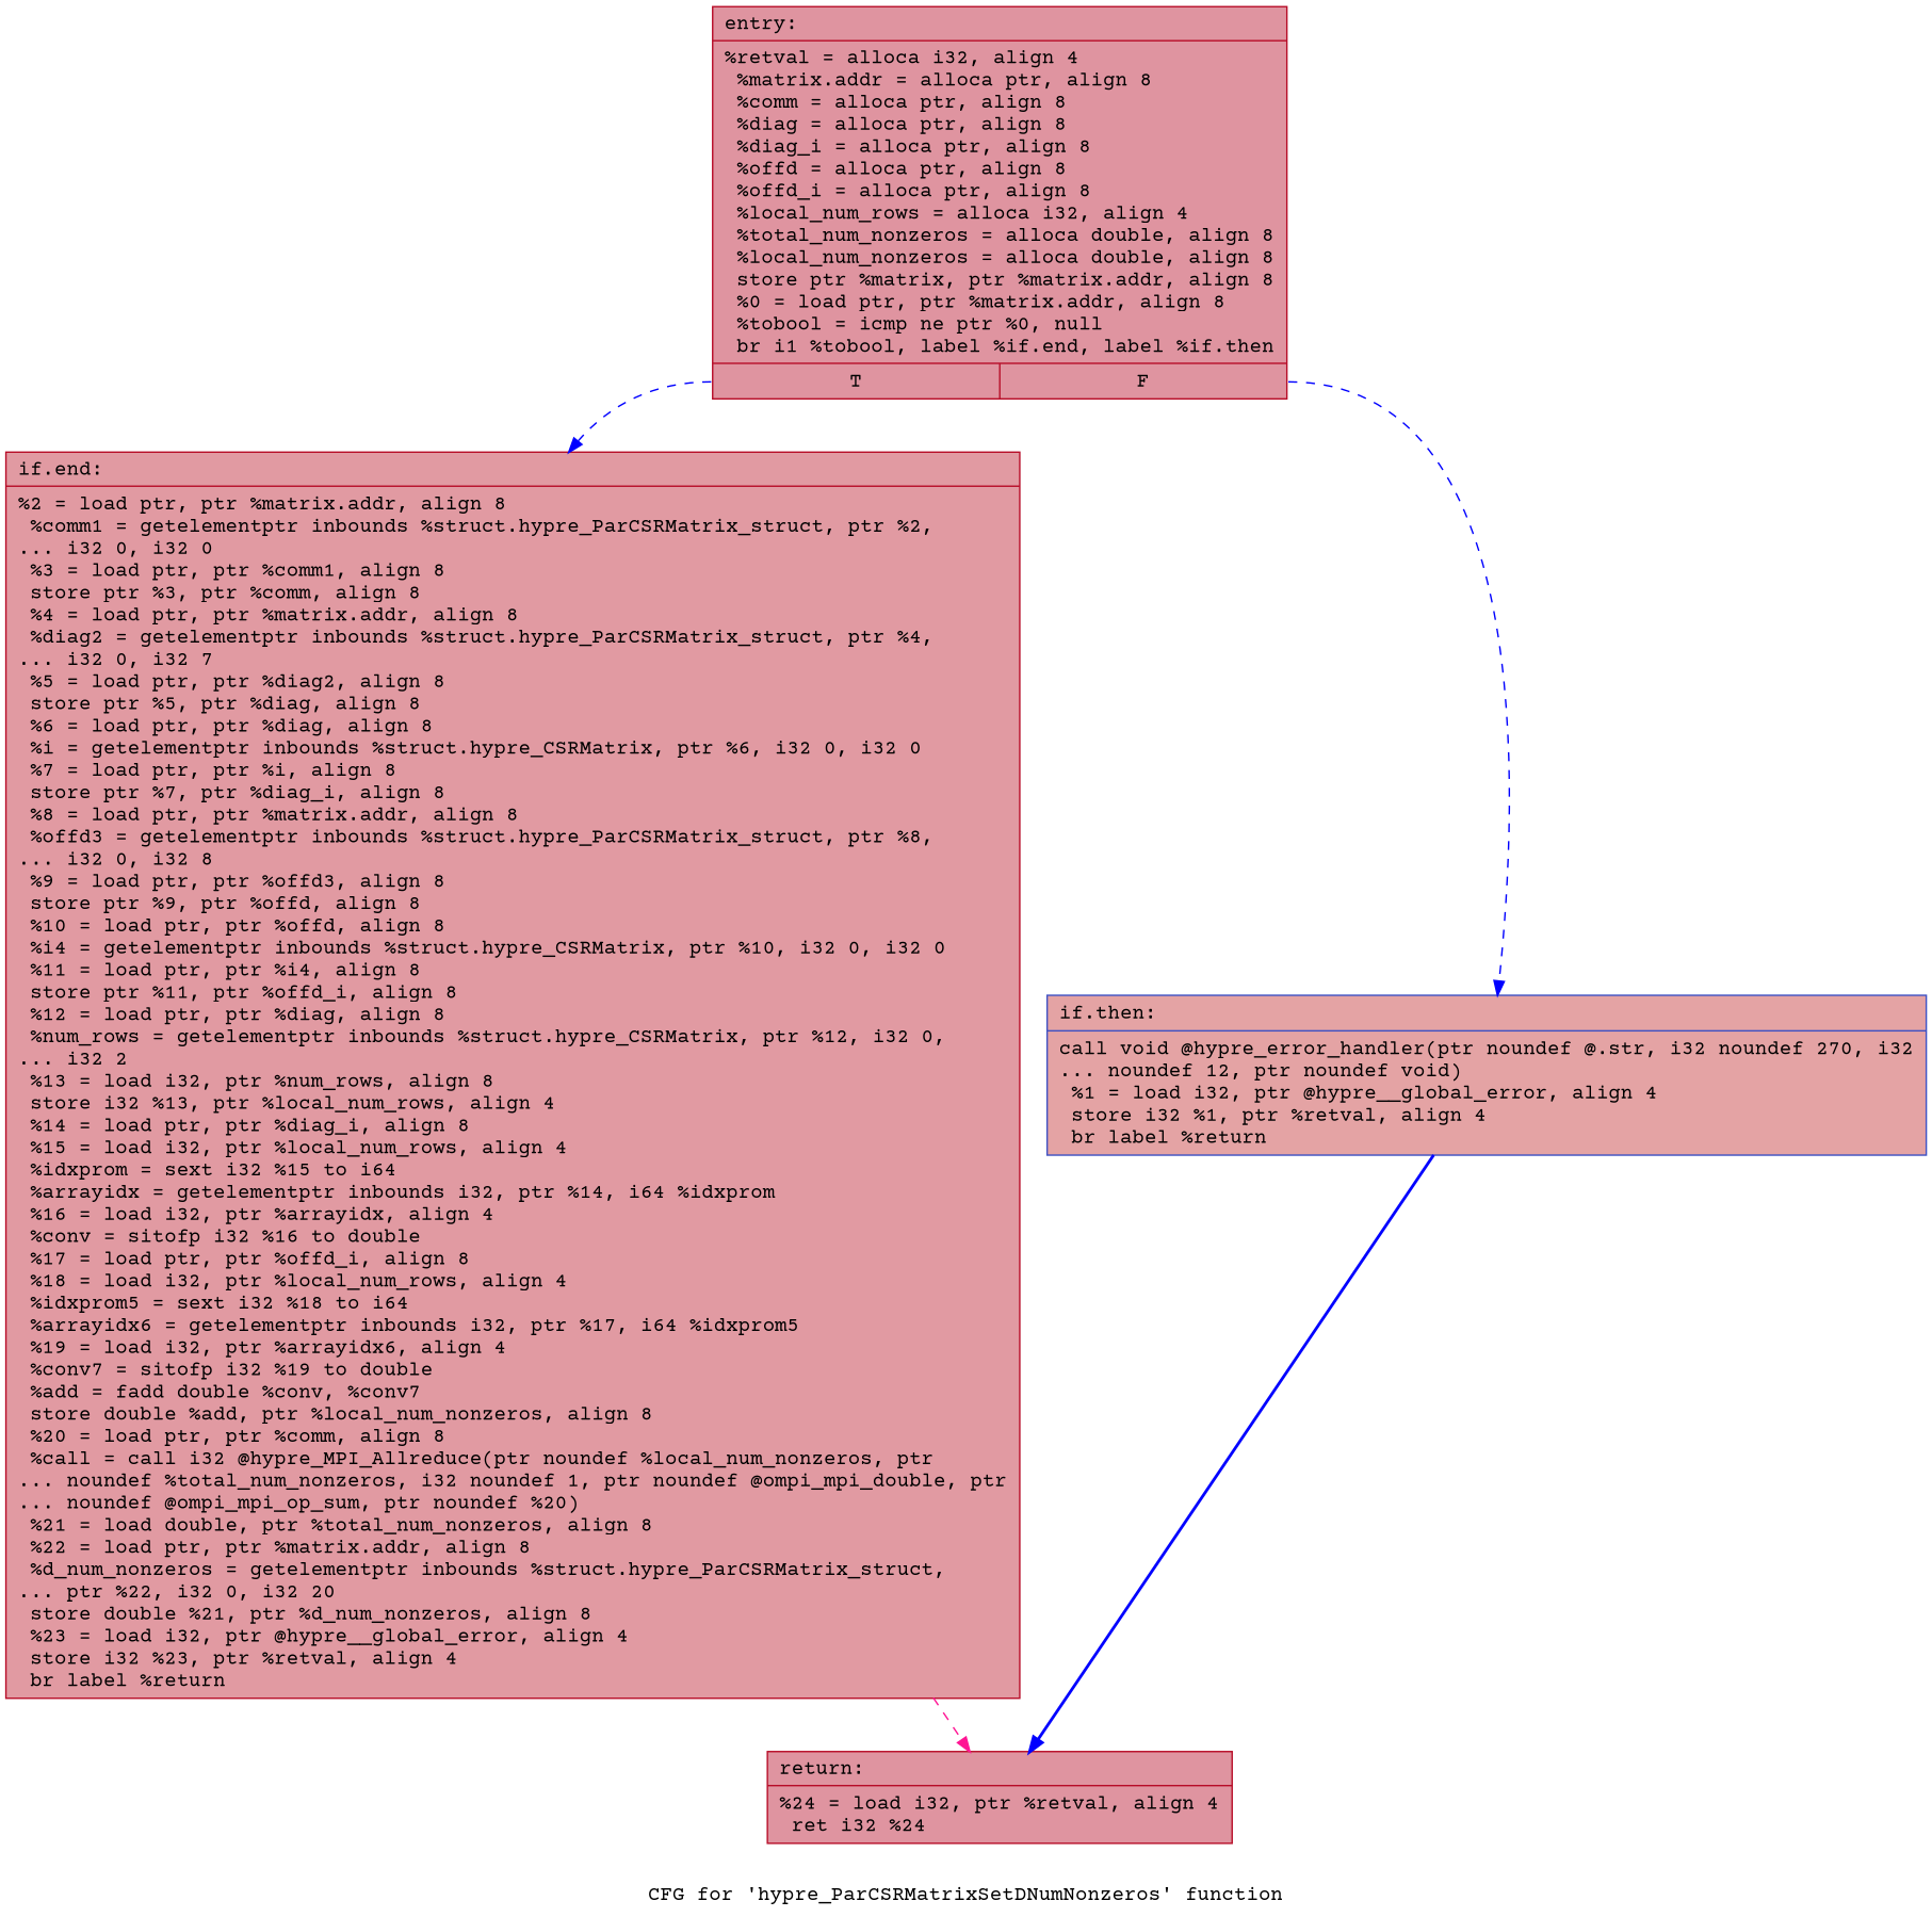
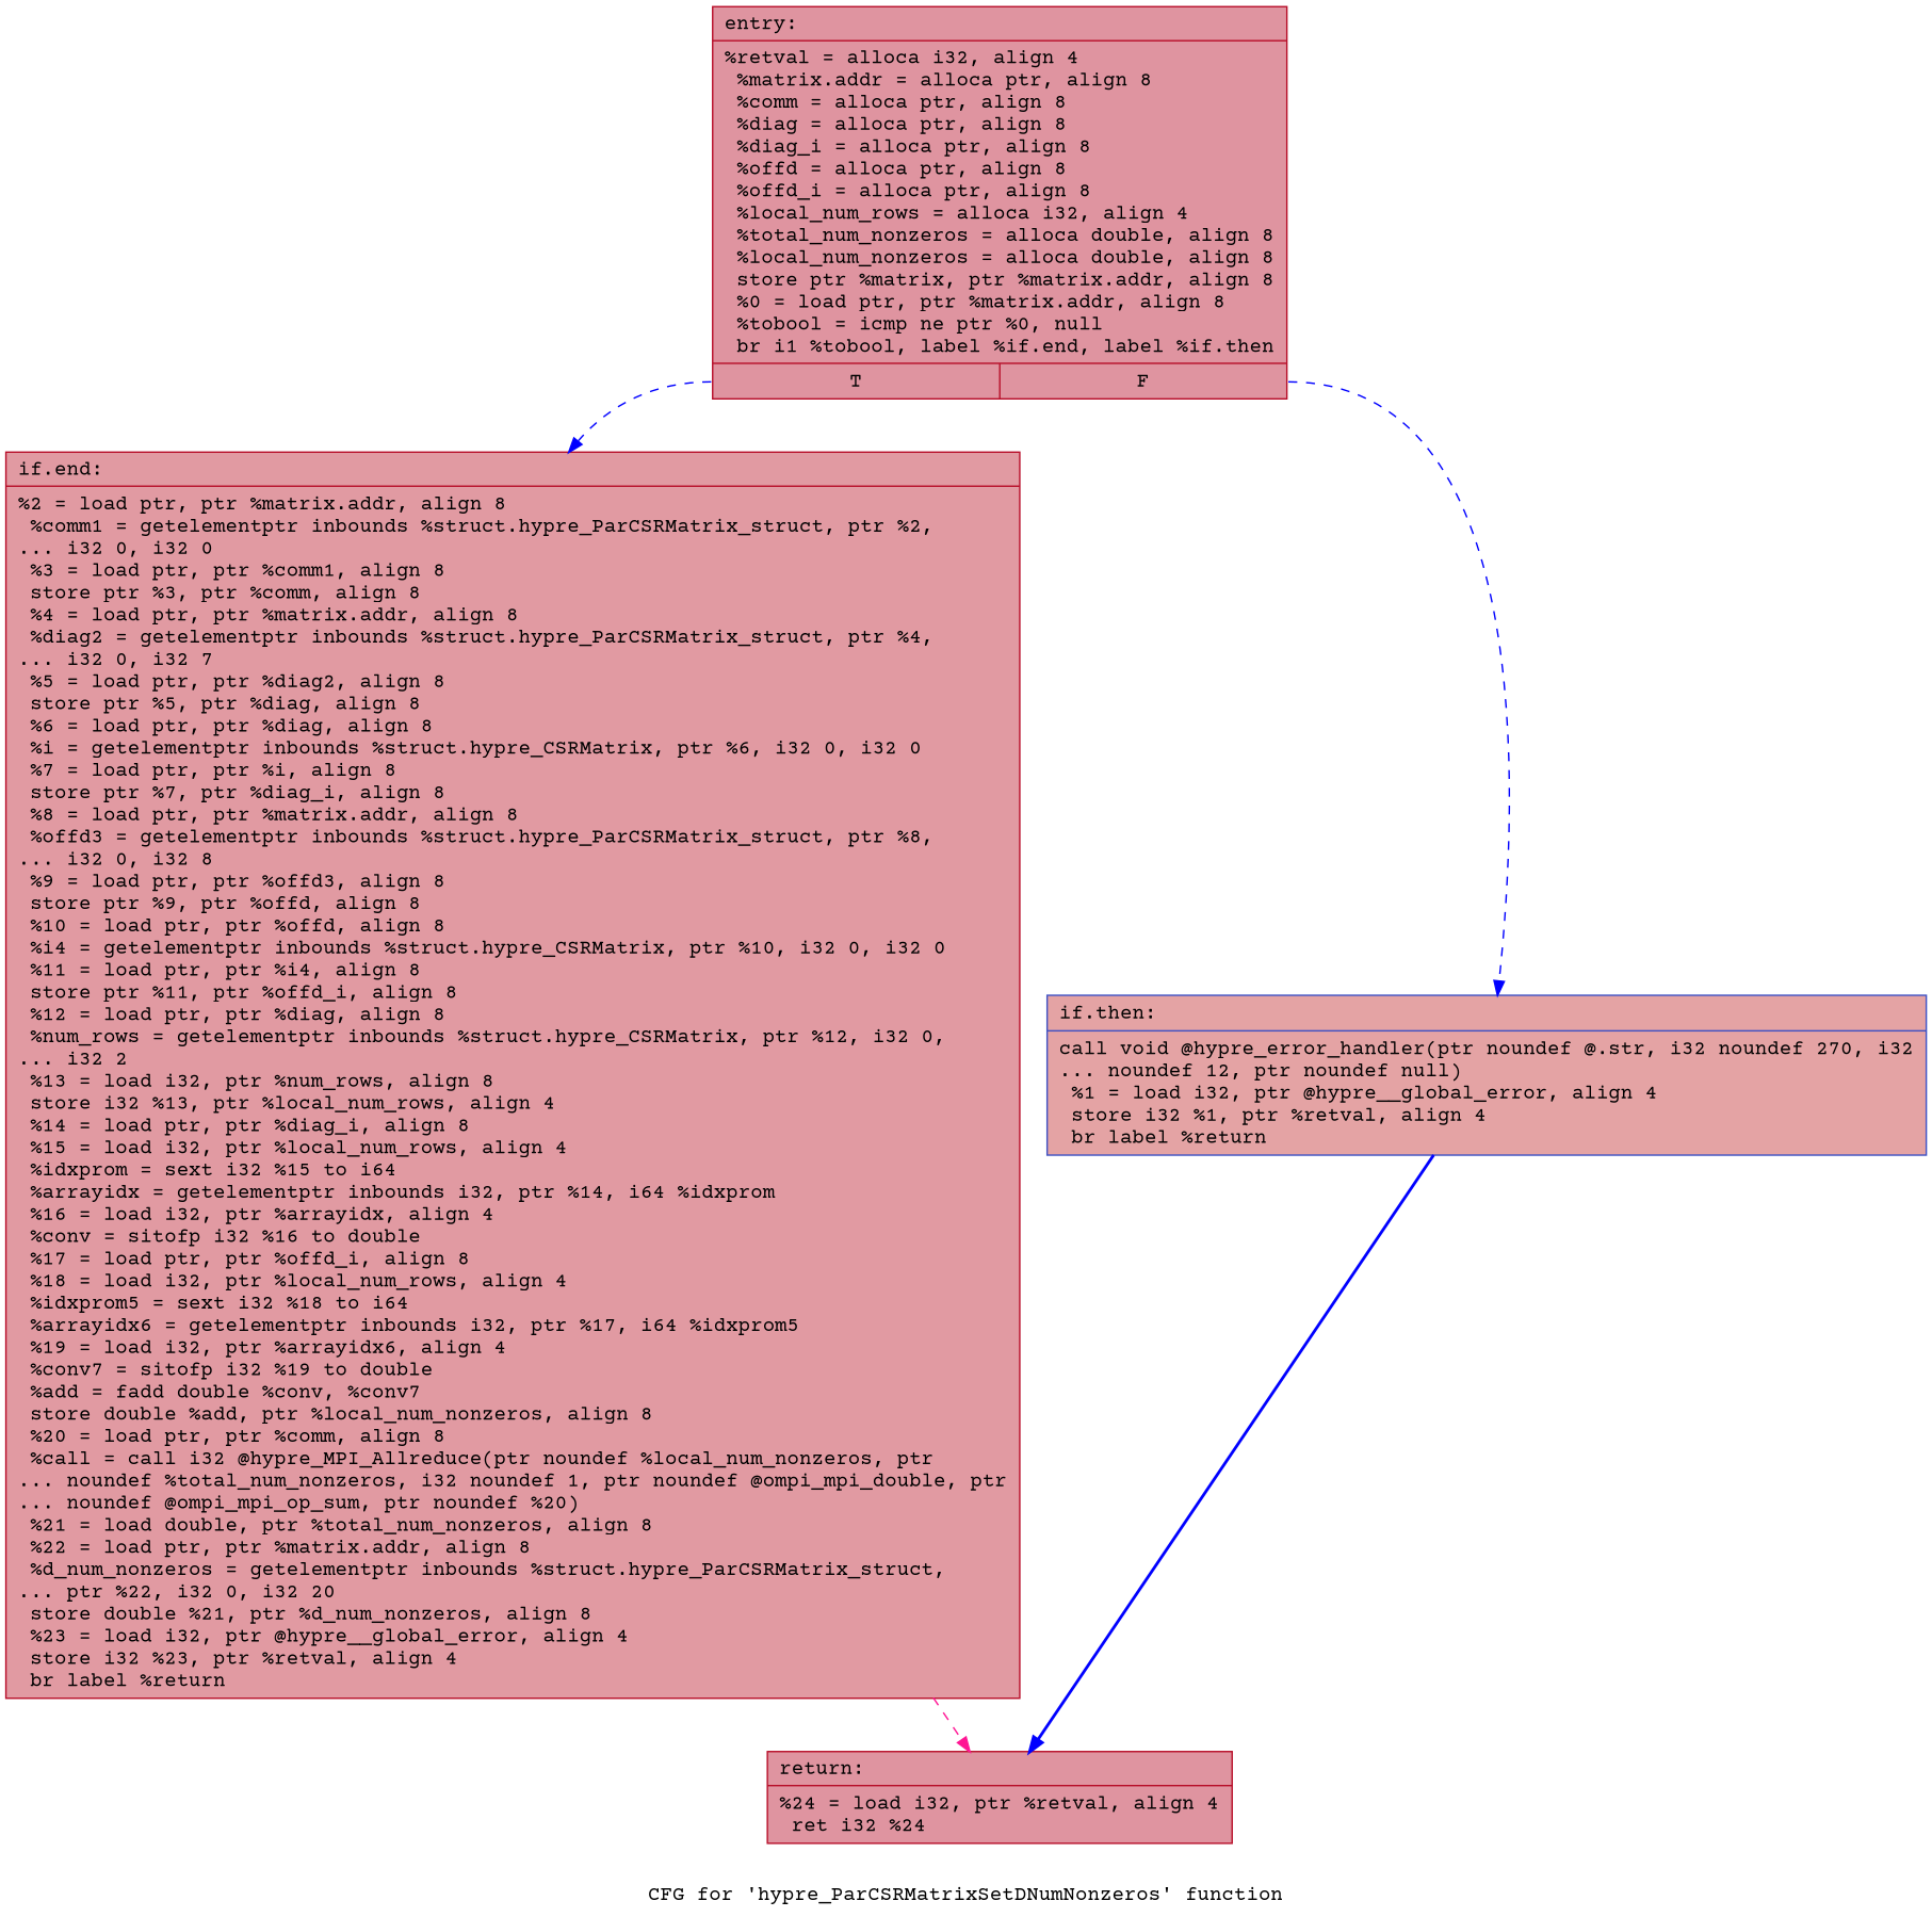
  digraph {
    label="CFG for 'hypre_ParCSRMatrixSetDNumNonzeros' function"
    fontname="Courier Prime"
    node [color="#b70d28ff" fillcolor="#b70d2870" fontname="Courier Prime" shape=record style=filled]
    edge [color=blue style=dashed fontname="Courier Prime"]
    n1 [label="{entry:\l|  %retval = alloca i32, align 4\l  %matrix.addr = alloca ptr, align 8\l  %comm = alloca ptr, align 8\l  %diag = alloca ptr, align 8\l  %diag_i = alloca ptr, align 8\l  %offd = alloca ptr, align 8\l  %offd_i = alloca ptr, align 8\l  %local_num_rows = alloca i32, align 4\l  %total_num_nonzeros = alloca double, align 8\l  %local_num_nonzeros = alloca double, align 8\l  store ptr %matrix, ptr %matrix.addr, align 8\l  %0 = load ptr, ptr %matrix.addr, align 8\l  %tobool = icmp ne ptr %0, null\l  br i1 %tobool, label %if.end, label %if.then\l|{<s0>T|<s1>F}}"]
    n2 [fillcolor="#bb1b2c70" label="{if.end:\l|  %2 = load ptr, ptr %matrix.addr, align 8\l  %comm1 = getelementptr inbounds %struct.hypre_ParCSRMatrix_struct, ptr %2,\l... i32 0, i32 0\l  %3 = load ptr, ptr %comm1, align 8\l  store ptr %3, ptr %comm, align 8\l  %4 = load ptr, ptr %matrix.addr, align 8\l  %diag2 = getelementptr inbounds %struct.hypre_ParCSRMatrix_struct, ptr %4,\l... i32 0, i32 7\l  %5 = load ptr, ptr %diag2, align 8\l  store ptr %5, ptr %diag, align 8\l  %6 = load ptr, ptr %diag, align 8\l  %i = getelementptr inbounds %struct.hypre_CSRMatrix, ptr %6, i32 0, i32 0\l  %7 = load ptr, ptr %i, align 8\l  store ptr %7, ptr %diag_i, align 8\l  %8 = load ptr, ptr %matrix.addr, align 8\l  %offd3 = getelementptr inbounds %struct.hypre_ParCSRMatrix_struct, ptr %8,\l... i32 0, i32 8\l  %9 = load ptr, ptr %offd3, align 8\l  store ptr %9, ptr %offd, align 8\l  %10 = load ptr, ptr %offd, align 8\l  %i4 = getelementptr inbounds %struct.hypre_CSRMatrix, ptr %10, i32 0, i32 0\l  %11 = load ptr, ptr %i4, align 8\l  store ptr %11, ptr %offd_i, align 8\l  %12 = load ptr, ptr %diag, align 8\l  %num_rows = getelementptr inbounds %struct.hypre_CSRMatrix, ptr %12, i32 0,\l... i32 2\l  %13 = load i32, ptr %num_rows, align 8\l  store i32 %13, ptr %local_num_rows, align 4\l  %14 = load ptr, ptr %diag_i, align 8\l  %15 = load i32, ptr %local_num_rows, align 4\l  %idxprom = sext i32 %15 to i64\l  %arrayidx = getelementptr inbounds i32, ptr %14, i64 %idxprom\l  %16 = load i32, ptr %arrayidx, align 4\l  %conv = sitofp i32 %16 to double\l  %17 = load ptr, ptr %offd_i, align 8\l  %18 = load i32, ptr %local_num_rows, align 4\l  %idxprom5 = sext i32 %18 to i64\l  %arrayidx6 = getelementptr inbounds i32, ptr %17, i64 %idxprom5\l  %19 = load i32, ptr %arrayidx6, align 4\l  %conv7 = sitofp i32 %19 to double\l  %add = fadd double %conv, %conv7\l  store double %add, ptr %local_num_nonzeros, align 8\l  %20 = load ptr, ptr %comm, align 8\l  %call = call i32 @hypre_MPI_Allreduce(ptr noundef %local_num_nonzeros, ptr\l... noundef %total_num_nonzeros, i32 noundef 1, ptr noundef @ompi_mpi_double, ptr\l... noundef @ompi_mpi_op_sum, ptr noundef %20)\l  %21 = load double, ptr %total_num_nonzeros, align 8\l  %22 = load ptr, ptr %matrix.addr, align 8\l  %d_num_nonzeros = getelementptr inbounds %struct.hypre_ParCSRMatrix_struct,\l... ptr %22, i32 0, i32 20\l  store double %21, ptr %d_num_nonzeros, align 8\l  %23 = load i32, ptr @hypre__global_error, align 4\l  store i32 %23, ptr %retval, align 4\l  br label %return\l}"]
-   n3 [color="#3d50c3ff" fillcolor="#c32e3170" label="{if.then:\l|  call void @hypre_error_handler(ptr noundef @.str, i32 noundef 270, i32\l... noundef 12, ptr noundef void)\l  %1 = load i32, ptr @hypre__global_error, align 4\l  store i32 %1, ptr %retval, align 4\l  br label %return\l}"]
+   n3 [color="#3d50c3ff" fillcolor="#c32e3170" label="{if.then:\l|  call void @hypre_error_handler(ptr noundef @.str, i32 noundef 270, i32\l... noundef 12, ptr noundef null)\l  %1 = load i32, ptr @hypre__global_error, align 4\l  store i32 %1, ptr %retval, align 4\l  br label %return\l}"]
    n4 [label="{return:\l|  %24 = load i32, ptr %retval, align 4\l  ret i32 %24\l}"]
    n1 -> n2 [tailport=s0]
    n1 -> n3 [tailport=s1]
    n2 -> n4 [color=deeppink]
    n3 -> n4 [style=bold]
  }
